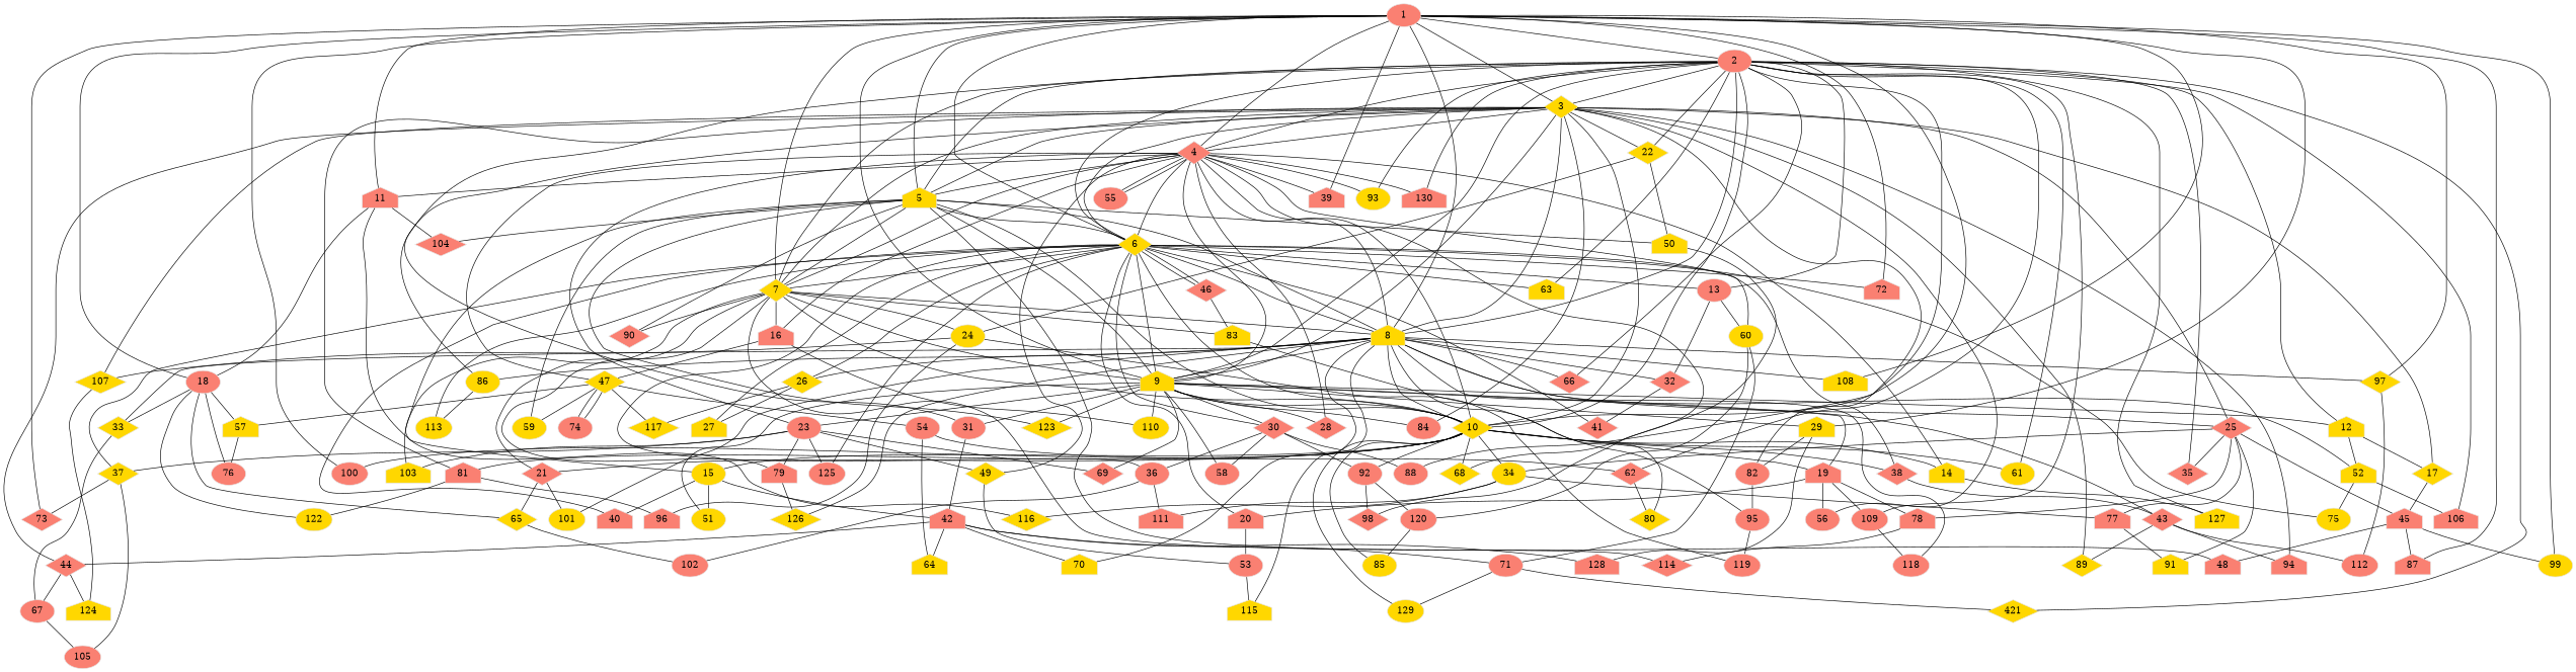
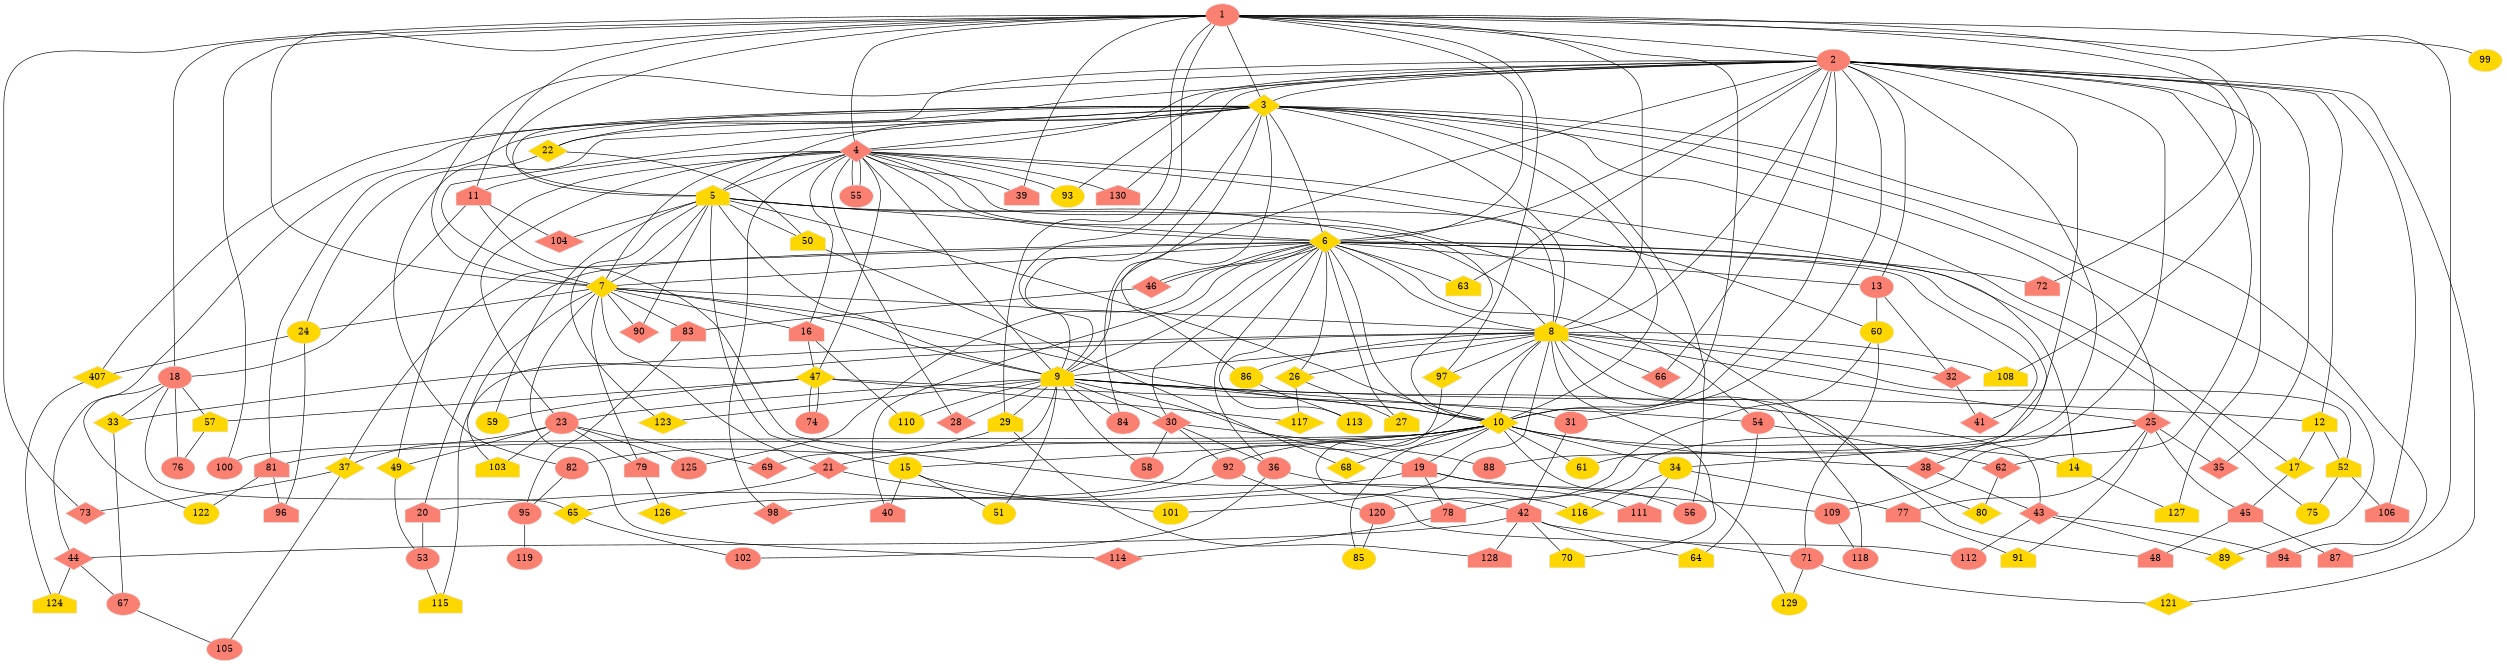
  graph {
    node [color=gray90 fillcolor=salmon shape=ellipse style=filled]
    1
    2
    3 [fillcolor=gold shape=diamond]
    4 [shape=diamond]
    5 [fillcolor=gold shape=house]
    6 [fillcolor=gold shape=diamond]
    7 [fillcolor=gold shape=diamond]
    8 [fillcolor=gold shape=house]
    9 [fillcolor=gold shape=house]
    10 [fillcolor=gold shape=diamond]
    11 [shape=house]
    18
    29 [fillcolor=gold shape=house]
    39 [shape=house]
    72 [shape=house]
    73 [shape=diamond]
    87 [shape=house]
    97 [fillcolor=gold shape=diamond]
    99 [fillcolor=gold]
    100
    108 [fillcolor=gold shape=house]
    12 [fillcolor=gold shape=house]
    13
    22 [fillcolor=gold shape=diamond]
    31
    35 [shape=diamond]
    61 [fillcolor=gold]
    62 [shape=diamond]
    63 [fillcolor=gold shape=house]
    66 [shape=diamond]
    88
    93 [fillcolor=gold]
    106 [shape=house]
    109
-   121 [fillcolor=gold shape=diamond label=421]
+   121 [fillcolor=gold shape=diamond]
    127 [fillcolor=gold shape=house]
    130 [shape=house]
    17 [fillcolor=gold shape=diamond]
    25 [shape=diamond]
    44 [shape=diamond]
    56
    81 [shape=house]
    82
    84
    86 [fillcolor=gold]
    89 [fillcolor=gold shape=diamond]
    94 [shape=house]
-   107 [fillcolor=gold shape=diamond]
+   107 [fillcolor=gold shape=diamond label=407]
    14 [fillcolor=gold shape=house]
    16 [shape=house]
    23
    28 [shape=diamond]
    47 [fillcolor=gold shape=diamond]
    49 [fillcolor=gold shape=diamond]
    55
    60 [fillcolor=gold]
    98 [shape=diamond]
    15 [fillcolor=gold]
    48 [shape=house]
    50 [fillcolor=gold shape=house]
    59 [fillcolor=gold]
    90 [shape=diamond]
    104 [shape=diamond]
    123 [fillcolor=gold shape=diamond]
    20 [shape=house]
    26 [fillcolor=gold shape=diamond]
    27 [fillcolor=gold shape=house]
    30 [shape=diamond]
    36
    37 [fillcolor=gold shape=diamond]
    38 [shape=diamond]
    40 [shape=house]
    41 [shape=diamond]
    46 [shape=diamond]
    54
    75 [fillcolor=gold]
    113 [fillcolor=gold]
    125
-   83 [fillcolor=gold shape=house]
+   83 [shape=house]
    21 [shape=diamond]
    24 [fillcolor=gold]
    79 [shape=house]
    103 [fillcolor=gold shape=house]
    114 [shape=diamond]
    32 [shape=diamond]
    33 [fillcolor=gold shape=diamond]
    52 [fillcolor=gold shape=house]
    70 [fillcolor=gold shape=house]
    80 [fillcolor=gold shape=diamond]
    101 [fillcolor=gold]
    115 [fillcolor=gold shape=house]
    118
    126 [fillcolor=gold shape=diamond]
    19 [shape=house]
    43 [shape=diamond]
    51 [fillcolor=gold]
    58
    69 [shape=diamond]
    110 [fillcolor=gold]
    34 [fillcolor=gold]
    68 [fillcolor=gold shape=diamond]
    85 [fillcolor=gold]
    92
    129 [fillcolor=gold]
    116 [fillcolor=gold shape=diamond]
    57 [fillcolor=gold shape=house]
    65 [fillcolor=gold shape=diamond]
    76
    122 [fillcolor=gold]
    128 [shape=house]
    112
    42 [shape=house]
    45 [shape=house]
    78 [shape=house]
    77 [shape=house]
    91 [fillcolor=gold shape=house]
    67
    124 [fillcolor=gold shape=house]
    96 [shape=house]
    95
    117 [fillcolor=gold shape=diamond]
    74
    53
    71
    120
    111 [shape=house]
    102
    105
    64 [fillcolor=gold shape=house]
    119
    1 -- 2
    1 -- 3
    1 -- 4
    1 -- 5
    1 -- 6
    1 -- 7
    1 -- 8
    1 -- 9
    1 -- 10
    1 -- 11
    1 -- 18
    1 -- 29
    1 -- 39
    1 -- 72
    1 -- 73
    1 -- 87
    1 -- 97
    1 -- 99
    1 -- 100
    1 -- 108
    2 -- 3
    2 -- 4
    2 -- 5
    2 -- 6
    2 -- 7
    2 -- 8
    2 -- 9
    2 -- 10
    2 -- 12
    2 -- 13
    2 -- 22
    2 -- 31
    2 -- 35
    2 -- 61
    2 -- 62
    2 -- 63
    2 -- 66
    2 -- 88
    2 -- 93
    2 -- 106
    2 -- 109
    2 -- 121
    2 -- 127
    2 -- 130
    3 -- 4
    3 -- 5
    3 -- 6
    3 -- 7
    3 -- 8
    3 -- 9
    3 -- 10
    3 -- 22
    3 -- 17
    3 -- 25
    3 -- 44
    3 -- 56
    3 -- 81
    3 -- 82
    3 -- 84
    3 -- 86
    3 -- 89
    3 -- 94
    3 -- 107
    4 -- 5
    4 -- 6
    4 -- 7
    4 -- 8
    4 -- 9
    4 -- 10
    4 -- 11
    4 -- 39
    4 -- 93
    4 -- 130
    4 -- 14
    4 -- 16
    4 -- 23
    4 -- 28
    4 -- 47
    4 -- 49
    4 -- 55
    4 -- 55
    4 -- 60
    4 -- 98
    5 -- 6
    5 -- 7
    5 -- 8
    5 -- 9
    5 -- 10
    5 -- 15
    5 -- 48
    5 -- 50
    5 -- 59
    5 -- 90
    5 -- 104
    5 -- 123
    6 -- 7
    6 -- 8
    6 -- 9
    6 -- 10
    6 -- 72
    6 -- 13
    6 -- 63
    6 -- 20
    6 -- 26
    6 -- 27
    6 -- 30
    6 -- 36
    6 -- 37
    6 -- 38
    6 -- 40
    6 -- 41
    6 -- 46
    6 -- 46
+   6 -- 54
    6 -- 75
    6 -- 113
    6 -- 125
    7 -- 8
    7 -- 9
    7 -- 10
    7 -- 16
    7 -- 90
    7 -- 83
    7 -- 21
    7 -- 24
    7 -- 79
    7 -- 103
    7 -- 114
    8 -- 9
    8 -- 10
    8 -- 97
    8 -- 108
    8 -- 66
    8 -- 25
    8 -- 86
    8 -- 26
    8 -- 32
    8 -- 33
    8 -- 52
    8 -- 70
    8 -- 80
    8 -- 101
    8 -- 115
    8 -- 118
    8 -- 126
    9 -- 10
    9 -- 29
    9 -- 12
    9 -- 31
    9 -- 84
    9 -- 23
    9 -- 28
    9 -- 123
    9 -- 30
    9 -- 19
    9 -- 43
    9 -- 51
    9 -- 58
    9 -- 69
    9 -- 110
    10 -- 100
    10 -- 61
    10 -- 81
    10 -- 14
    10 -- 15
    10 -- 38
    10 -- 21
    10 -- 19
    10 -- 34
    10 -- 68
    10 -- 85
    10 -- 92
    10 -- 129
    11 -- 18
    11 -- 104
    11 -- 116
    18 -- 33
    18 -- 57
    18 -- 65
    18 -- 76
    18 -- 122
    29 -- 82
    29 -- 128
    97 -- 112
    12 -- 17
    12 -- 52
    13 -- 60
    13 -- 32
    22 -- 50
    22 -- 24
    31 -- 42
    62 -- 80
    109 -- 118
    17 -- 45
    25 -- 35
    25 -- 34
    25 -- 45
    25 -- 78
    25 -- 77
    25 -- 91
    44 -- 67
    44 -- 124
    81 -- 122
    81 -- 96
    82 -- 95
    86 -- 113
    107 -- 124
    14 -- 127
    16 -- 47
    16 -- 110
    23 -- 49
    23 -- 37
    23 -- 125
    23 -- 79
    23 -- 103
    23 -- 69
    47 -- 59
    47 -- 54
    47 -- 57
    47 -- 117
    47 -- 74
    47 -- 74
    49 -- 53
    60 -- 71
    60 -- 120
    15 -- 40
    15 -- 51
    15 -- 42
    50 -- 68
    20 -- 53
    26 -- 27
    26 -- 117
    30 -- 88
    30 -- 36
    30 -- 58
    30 -- 92
    36 -- 111
    36 -- 102
    37 -- 73
    37 -- 105
    38 -- 43
    46 -- 83
    54 -- 62
    54 -- 64
    83 -- 95
    21 -- 101
    21 -- 65
    24 -- 107
    24 -- 96
-   24 -- 119
    79 -- 126
    32 -- 41
    33 -- 67
    52 -- 106
    52 -- 75
    19 -- 109
    19 -- 56
    19 -- 20
    19 -- 78
    43 -- 89
    43 -- 94
    43 -- 112
    34 -- 116
    34 -- 77
    34 -- 111
    92 -- 98
    92 -- 120
    57 -- 76
    65 -- 102
    42 -- 44
    42 -- 70
    42 -- 128
    42 -- 71
    42 -- 64
    45 -- 87
-   45 -- 99
    45 -- 48
    78 -- 114
    77 -- 91
    67 -- 105
    95 -- 119
    53 -- 115
    71 -- 121
    71 -- 129
    120 -- 85
  }
